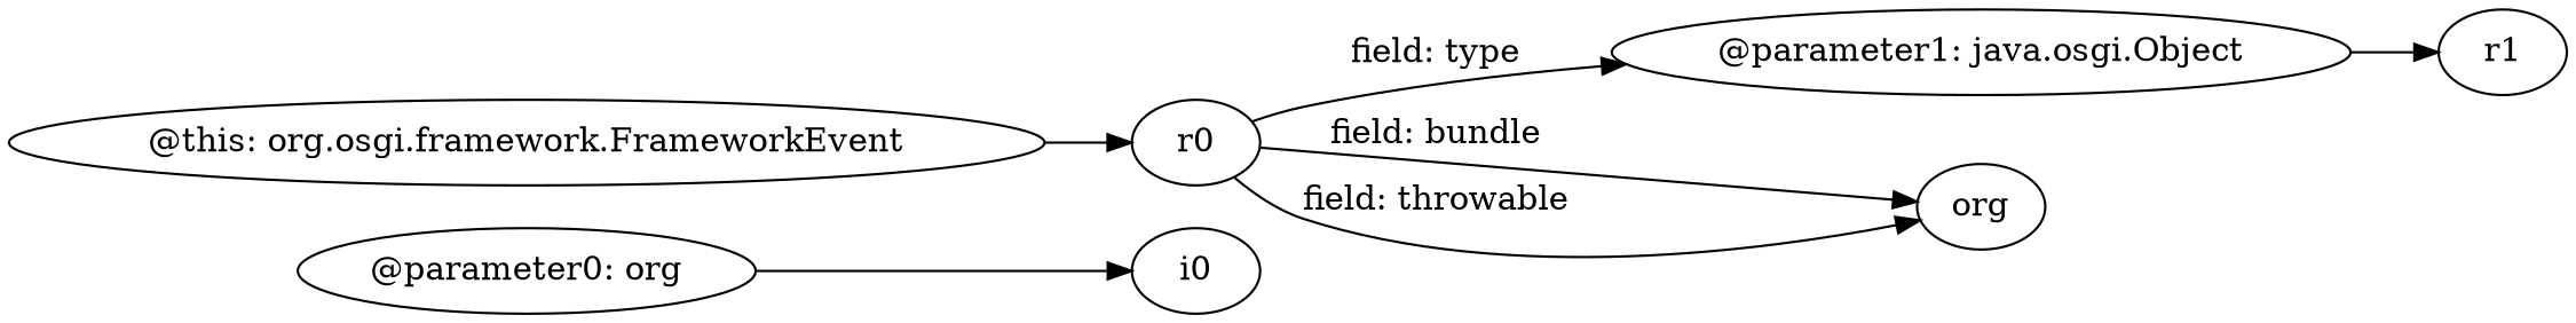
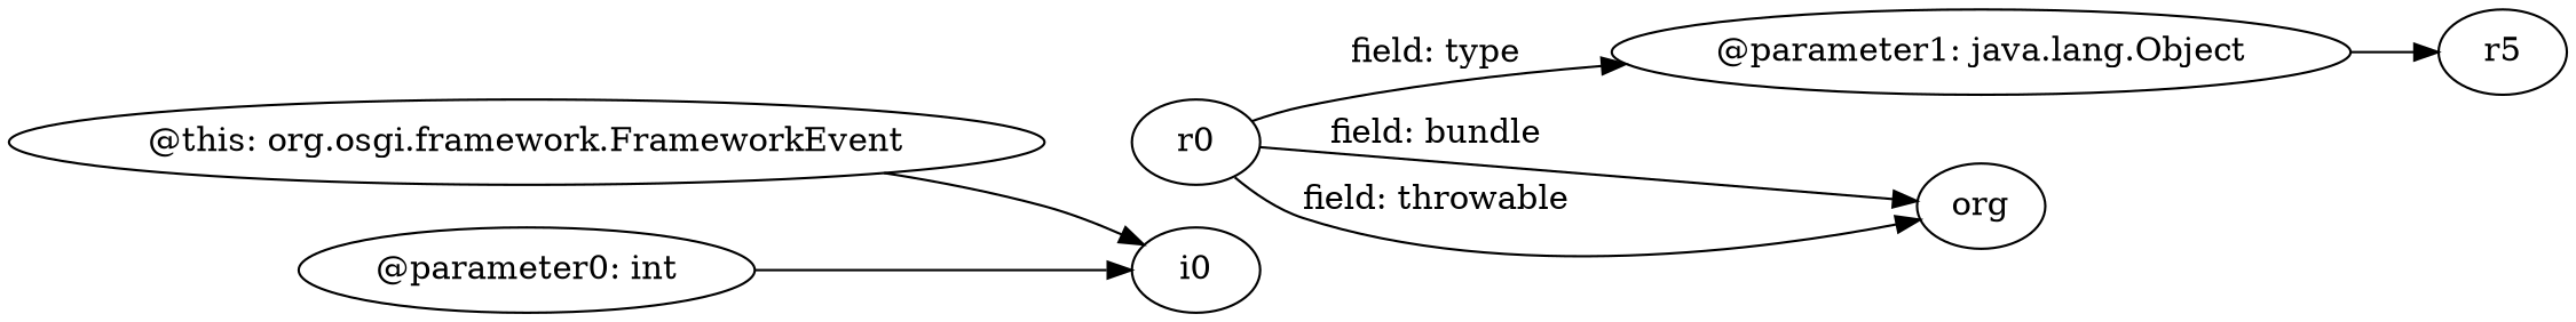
  digraph {
    rankdir=LR
-   n1 [label="@parameter1: java.osgi.Object"]
-   n2 [label=r1]
+   n1 [label="@parameter1: java.lang.Object"]
+   n2 [label=r5]
    n3 [label=r0]
    n4 [label=org]
    n5 [label=i0]
    n6 [label="@this: org.osgi.framework.FrameworkEvent"]
-   n7 [label="@parameter0: org"]
+   n7 [label="@parameter0: int"]
    n1 -> n2
    n3 -> n1 [label="field: type"]
    n3 -> n4 [label="field: bundle"]
    n3 -> n4 [label="field: throwable"]
-   n6 -> n3
+   n6 -> n5
    n7 -> n5
  }
